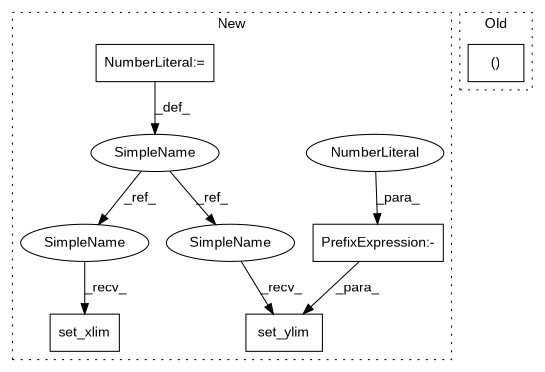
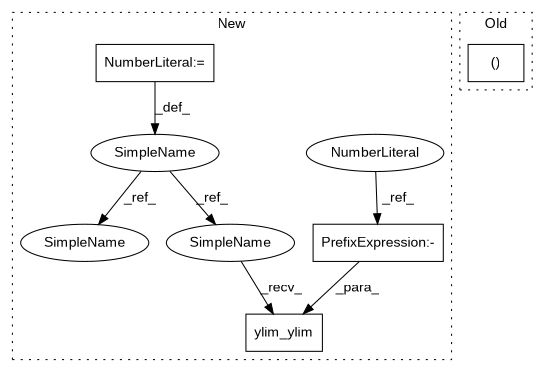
  digraph {
    fontname="Liberation Sans"
    node [a=42 fontname="Liberation Sans" l=3 s=17899 shape=box]
    edge [fontname="Liberation Sans"]
-   n1 [a=32 l="9,1" label=set_xlim s="18352,18373"]
    n2 [label=SimpleName shape=ellipse]
-   n3 [a=32 l="9,1" label=set_ylim s="18384,18404"]
+   n3 [a=32 l="9,1" label=ylim_ylim s="18384,18404"]
    n4 [a=38 l=1 label="PrefixExpression:-" s=18393]
    n5 [a=34 l=5 label=NumberLiteral s=18394 shape=ellipse]
    n6 [a=7 label="NumberLiteral:="]
    n7 [label=SimpleName s=18380 shape=ellipse]
    n8 [label=SimpleName s=18348 shape=ellipse]
    n9 [a=106 l=18 label="()" s=17944]
    subgraph cluster_1 {
      label=New
      style=dotted
-     n1
      n2
      n3
      n4
      n5
      n6
      n7
      n8
    }
    subgraph cluster_2 {
      label=Old
      style=dotted
      n9
    }
    n2 -> n7 [label=_ref_]
    n2 -> n8 [label=_ref_]
    n4 -> n3 [label=_para_]
-   n5 -> n4 [label=_para_]
+   n5 -> n4 [label=_ref_]
    n6 -> n2 [label=_def_]
    n7 -> n3 [label=_recv_]
-   n8 -> n1 [label=_recv_]
  }
